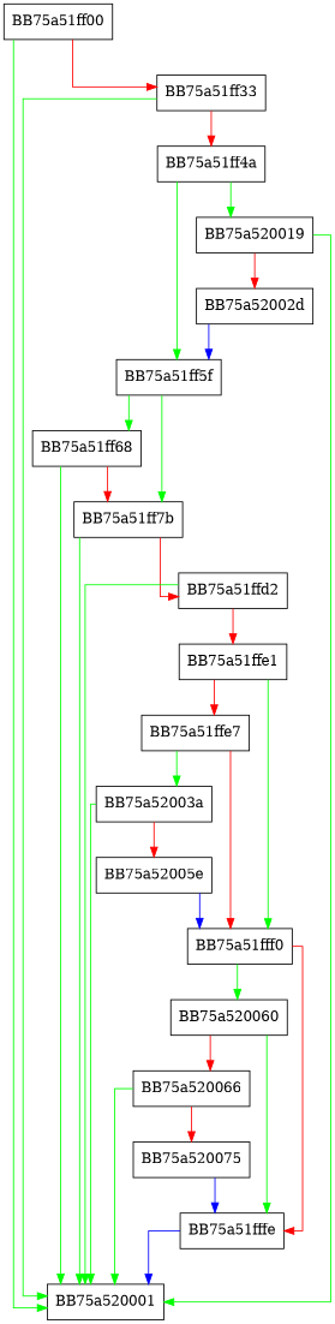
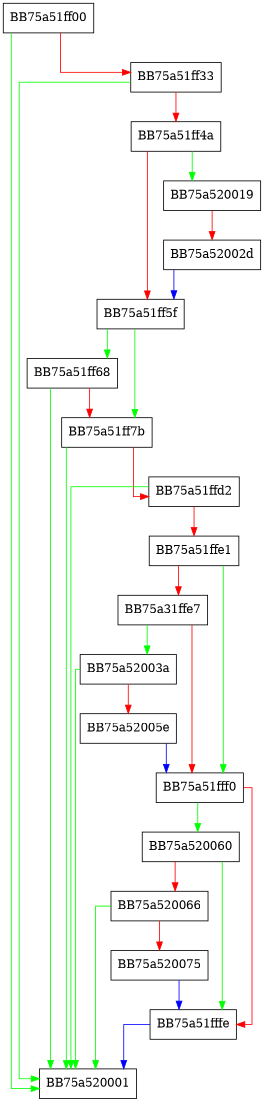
  digraph {
    splines=ortho
    node [shape=box]
    edge [color=green]
    BB75a51ff00
    BB75a520001
    BB75a51ff33
    BB75a51ff4a
    BB75a520019
    BB75a51ff5f
    BB75a52002d
    BB75a51ff7b
    BB75a51ff68
    BB75a51ffd2
    BB75a51ffe1
    BB75a51fff0
-   BB75a51ffe7
+   BB75a51ffe7 [label=BB75a31ffe7]
    BB75a520060
    BB75a51fffe
    BB75a52003a
    BB75a520066
    BB75a52005e
    BB75a520075
    BB75a51ff00 -> BB75a520001
    BB75a51ff00 -> BB75a51ff33 [color=red]
    BB75a51ff33 -> BB75a520001
    BB75a51ff33 -> BB75a51ff4a [color=red]
    BB75a51ff4a -> BB75a520019
-   BB75a51ff4a -> BB75a51ff5f
-   BB75a520019 -> BB75a520001
+   BB75a51ff4a -> BB75a51ff5f [color=red]
    BB75a520019 -> BB75a52002d [color=red]
    BB75a51ff5f -> BB75a51ff7b
    BB75a51ff5f -> BB75a51ff68
    BB75a52002d -> BB75a51ff5f [color=blue]
    BB75a51ff7b -> BB75a520001
    BB75a51ff7b -> BB75a51ffd2 [color=red]
    BB75a51ff68 -> BB75a520001
    BB75a51ff68 -> BB75a51ff7b [color=red]
    BB75a51ffd2 -> BB75a520001
    BB75a51ffd2 -> BB75a51ffe1 [color=red]
    BB75a51ffe1 -> BB75a51fff0
    BB75a51ffe1 -> BB75a51ffe7 [color=red]
    BB75a51fff0 -> BB75a520060
    BB75a51fff0 -> BB75a51fffe [color=red]
    BB75a51ffe7 -> BB75a51fff0 [color=red]
    BB75a51ffe7 -> BB75a52003a
    BB75a520060 -> BB75a51fffe
    BB75a520060 -> BB75a520066 [color=red]
    BB75a51fffe -> BB75a520001 [color=blue]
    BB75a52003a -> BB75a520001
    BB75a52003a -> BB75a52005e [color=red]
    BB75a520066 -> BB75a520001
    BB75a520066 -> BB75a520075 [color=red]
    BB75a52005e -> BB75a51fff0 [color=blue]
    BB75a520075 -> BB75a51fffe [color=blue]
  }
